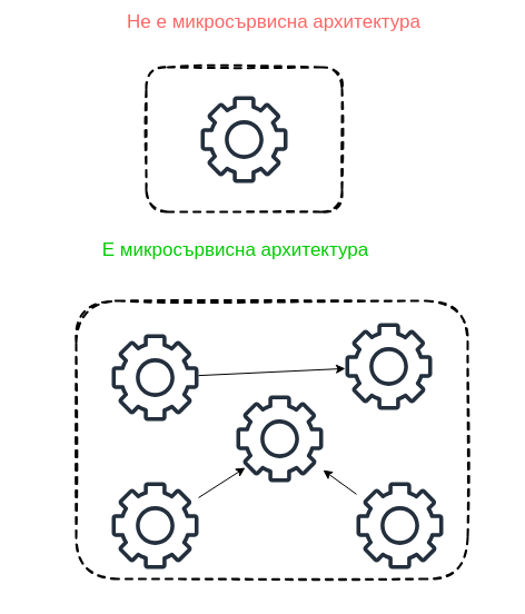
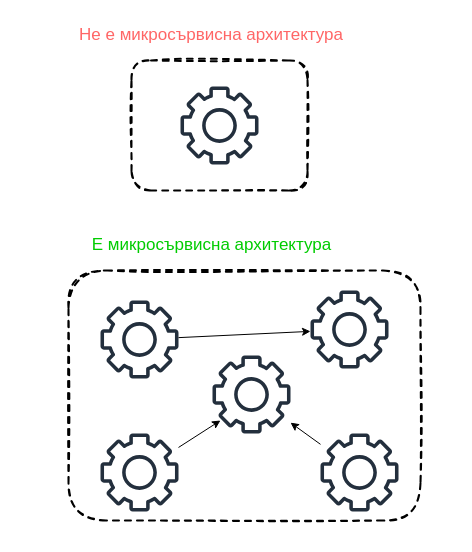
  <mxCell id="0" />
  <mxCell id="1" parent="0" />
  <mxCell id="2" value="" style="rounded=1;whiteSpace=wrap;html=1;dashed=1;sketch=1;strokeColor=#000000;strokeWidth=2;fillColor=none;" vertex="1" parent="1"><mxGeometry x="131" y="60" width="176" height="130" as="geometry" /></mxCell>
  <mxCell id="3" value="" style="sketch=0;outlineConnect=0;fontColor=#232F3E;gradientColor=none;fillColor=#232F3D;strokeColor=none;dashed=0;verticalLabelPosition=bottom;verticalAlign=top;align=center;html=1;fontSize=12;fontStyle=0;aspect=fixed;pointerEvents=1;shape=mxgraph.aws4.gear;rounded=1;" vertex="1" parent="1"><mxGeometry x="180" y="86" width="78" height="78" as="geometry" /></mxCell>
  <mxCell id="4" value="" style="shape=image;html=1;verticalAlign=top;verticalLabelPosition=bottom;labelBackgroundColor=#ffffff;imageAspect=0;aspect=fixed;image=https://cdn2.iconfinder.com/data/icons/essential-web-1-1/50/group-customers-team-contacts-family-128.png;rounded=1;dashed=1;sketch=1;strokeColor=#000000;strokeWidth=2;fillColor=none;" vertex="1" parent="1"><mxGeometry x="61" y="84" width="80" height="80" as="geometry" /></mxCell>
- <mxCell id="5" value="Не е микросървисна архитектура" style="text;html=1;strokeColor=none;fillColor=none;align=center;verticalAlign=middle;whiteSpace=wrap;rounded=0;dashed=1;sketch=1;fontSize=17;fontColor=#FF6666;" vertex="1" parent="1"><mxGeometry x="106" y="5" width="280" height="30" as="geometry" /></mxCell>
+ <mxCell id="5" value="Не е микросървисна архитектура" style="text;html=1;strokeColor=none;fillColor=none;align=center;verticalAlign=middle;whiteSpace=wrap;rounded=0;dashed=1;sketch=1;fontSize=17;fontColor=#FF6666;" vertex="1" parent="1"><mxGeometry x="71" y="20" width="280" height="30" as="geometry" /></mxCell>
  <mxCell id="6" value="" style="rounded=1;whiteSpace=wrap;html=1;dashed=1;sketch=1;strokeColor=#000000;strokeWidth=2;fillColor=none;" vertex="1" parent="1"><mxGeometry x="68" y="270" width="352" height="250" as="geometry" /></mxCell>
  <mxCell id="7" value="" style="sketch=0;outlineConnect=0;fontColor=#232F3E;gradientColor=none;fillColor=#232F3D;strokeColor=#00CC00;dashed=0;verticalLabelPosition=bottom;verticalAlign=top;align=center;html=1;fontSize=12;fontStyle=0;aspect=fixed;pointerEvents=1;shape=mxgraph.aws4.gear;rounded=1;" vertex="1" parent="1"><mxGeometry x="100" y="300" width="78" height="78" as="geometry" /></mxCell>
  <mxCell id="8" value="" style="sketch=0;outlineConnect=0;fontColor=#232F3E;gradientColor=none;fillColor=#232F3D;strokeColor=none;dashed=0;verticalLabelPosition=bottom;verticalAlign=top;align=center;html=1;fontSize=12;fontStyle=0;aspect=fixed;pointerEvents=1;shape=mxgraph.aws4.gear;rounded=1;" vertex="1" parent="1"><mxGeometry x="212" y="355" width="78" height="78" as="geometry" /></mxCell>
  <mxCell id="9" value="" style="sketch=0;outlineConnect=0;fontColor=#232F3E;gradientColor=none;fillColor=#232F3D;strokeColor=none;dashed=0;verticalLabelPosition=bottom;verticalAlign=top;align=center;html=1;fontSize=12;fontStyle=0;aspect=fixed;pointerEvents=1;shape=mxgraph.aws4.gear;rounded=1;" vertex="1" parent="1"><mxGeometry x="310" y="290" width="78" height="78" as="geometry" /></mxCell>
  <mxCell id="10" value="" style="sketch=0;outlineConnect=0;fontColor=#232F3E;gradientColor=none;fillColor=#232F3D;strokeColor=none;dashed=0;verticalLabelPosition=bottom;verticalAlign=top;align=center;html=1;fontSize=12;fontStyle=0;aspect=fixed;pointerEvents=1;shape=mxgraph.aws4.gear;rounded=1;" vertex="1" parent="1"><mxGeometry x="100" y="433" width="78" height="78" as="geometry" /></mxCell>
  <mxCell id="11" value="" style="sketch=0;outlineConnect=0;fontColor=#232F3E;gradientColor=none;fillColor=#232F3D;strokeColor=none;dashed=0;verticalLabelPosition=bottom;verticalAlign=top;align=center;html=1;fontSize=12;fontStyle=0;aspect=fixed;pointerEvents=1;shape=mxgraph.aws4.gear;rounded=1;" vertex="1" parent="1"><mxGeometry x="320" y="433" width="78" height="78" as="geometry" /></mxCell>
  <mxCell id="12" value="" style="endArrow=classic;html=1;rounded=0;" edge="1" parent="1" source="7" target="9"><mxGeometry width="50" height="50" relative="1" as="geometry"><mxPoint x="200" y="330" as="sourcePoint" /><mxPoint x="250" y="280" as="targetPoint" /></mxGeometry></mxCell>
  <mxCell id="13" value="" style="endArrow=classic;html=1;rounded=0;" edge="1" parent="1" source="10"><mxGeometry width="50" height="50" relative="1" as="geometry"><mxPoint x="188" y="347.143" as="sourcePoint" /><mxPoint x="220" y="420" as="targetPoint" /></mxGeometry></mxCell>
  <mxCell id="14" value="" style="endArrow=classic;html=1;rounded=0;" edge="1" parent="1" source="11" target="8"><mxGeometry width="50" height="50" relative="1" as="geometry"><mxPoint x="198" y="357.143" as="sourcePoint" /><mxPoint x="330" y="350.857" as="targetPoint" /></mxGeometry></mxCell>
  <mxCell id="15" value="" style="shape=image;html=1;verticalAlign=top;verticalLabelPosition=bottom;labelBackgroundColor=#ffffff;imageAspect=0;aspect=fixed;image=https://cdn2.iconfinder.com/data/icons/essential-web-1-1/50/group-customers-team-contacts-family-128.png;rounded=1;dashed=1;sketch=1;strokeColor=#00CC00;strokeWidth=2;fillColor=none;imageBackground=none;" vertex="1" parent="1"><mxGeometry x="20" y="275" width="80" height="80" as="geometry" /></mxCell>
  <mxCell id="16" value="" style="shape=image;html=1;verticalAlign=top;verticalLabelPosition=bottom;labelBackgroundColor=#ffffff;imageAspect=0;aspect=fixed;image=https://cdn2.iconfinder.com/data/icons/essential-web-1-1/50/group-customers-team-contacts-family-128.png;rounded=1;dashed=1;sketch=1;strokeColor=#000000;strokeWidth=2;fillColor=none;" vertex="1" parent="1"><mxGeometry x="370" y="353" width="80" height="80" as="geometry" /></mxCell>
  <mxCell id="17" value="" style="shape=image;html=1;verticalAlign=top;verticalLabelPosition=bottom;labelBackgroundColor=#ffffff;imageAspect=0;aspect=fixed;image=https://cdn2.iconfinder.com/data/icons/essential-web-1-1/50/group-customers-team-contacts-family-128.png;rounded=1;dashed=1;sketch=1;strokeColor=#000000;strokeWidth=2;fillColor=none;" vertex="1" parent="1"><mxGeometry x="20" y="450" width="80" height="80" as="geometry" /></mxCell>
- <mxCell id="18" value="Е микросървисна архитектура" style="text;html=1;strokeColor=none;fillColor=none;align=center;verticalAlign=middle;whiteSpace=wrap;rounded=0;dashed=1;sketch=1;fontSize=17;fontColor=#00CC00;" vertex="1" parent="1"><mxGeometry x="77.5" y="210" width="267" height="30" as="geometry" /></mxCell>
+ <mxCell id="18" value="Е микросървисна архитектура" style="text;html=1;strokeColor=none;fillColor=none;align=center;verticalAlign=middle;whiteSpace=wrap;rounded=0;dashed=1;sketch=1;fontSize=17;fontColor=#00CC00;" vertex="1" parent="1"><mxGeometry x="77.5" y="230" width="267" height="30" as="geometry" /></mxCell>
